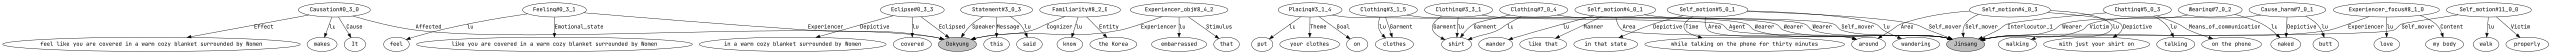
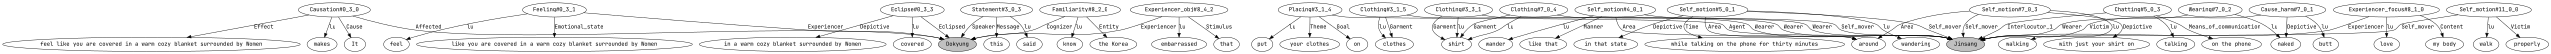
  digraph {
    fontname="JetBrains Mono"
    node [fontname="JetBrains Mono"]
    edge [fontname="JetBrains Mono"]
    n1 [fillcolor=gray label=Dokyung style=filled]
    n2 [label="Causation#0_3_0"]
    n3 [label=makes]
    n4 [label=It]
    n5 [label="feel like you are covered in a warm cozy blanket surrounded by Women"]
    n6 [label="Feeling#0_3_1"]
    n7 [label=feel]
    n8 [label="like you are covered in a warm cozy blanket surrounded by Women"]
    n9 [label="Eclipse#0_3_3"]
    n10 [label=covered]
    n11 [label="in a warm cozy blanket surrounded by Women"]
    n12 [label="Statement#3_0_3"]
    n13 [label=said]
    n14 [label=this]
    n15 [label="Familiarity#8_2_0"]
    n16 [label=know]
    n17 [label="the Korea"]
    n18 [label="Experiencer_obj#8_4_2"]
    n19 [label=embarrassed]
    n20 [label=that]
    n21 [fillcolor=gray label=Jinsang style=filled]
    n22 [label="Placing#3_1_4"]
    n23 [label=put]
    n24 [label="your clothes"]
    n25 [label=on]
    n26 [label="Clothing#3_1_5"]
    n27 [label=clothes]
    n28 [label="Clothing#3_3_1"]
    n29 [label=shirt]
    n30 [label="Self_motion#4_0_1"]
    n31 [label=wander]
    n32 [label=around]
    n33 [label="like that"]
    n34 [label="Self_motion#5_0_1"]
    n35 [label=wandering]
    n36 [label="in that state"]
    n37 [label="while talking on the phone for thirty minutes"]
    n38 [label="Chatting#5_0_3"]
    n39 [label=talking]
    n40 [label="on the phone"]
    n41 [label="Cause_harm#7_0_1"]
    n42 [label=butt]
    n43 [label=naked]
    n44 [label="Wearing#7_0_2"]
-   n45 [label="Self_motion#4_0_3"]
+   n45 [label="Self_motion#7_0_3"]
    n46 [label=walking]
    n47 [label="with just your shirt on"]
    n48 [label="Clothing#7_0_4"]
    n49 [label="Experiencer_focus#8_1_0"]
    n50 [label=love]
    n51 [label="my body"]
    n52 [label="Self_motion#11_0_0"]
    n53 [label=walk]
    n54 [label=properly]
    n2 -> n1 [label=Affected]
    n2 -> n3 [label=lu]
    n2 -> n4 [label=Cause]
    n2 -> n5 [label=Effect]
    n6 -> n1 [label=Experiencer]
    n6 -> n7 [label=lu]
    n6 -> n8 [label=Emotional_state]
    n9 -> n1 [label=Eclipsed]
    n9 -> n10 [label=lu]
    n9 -> n11 [label=Depictive]
    n12 -> n1 [label=Speaker]
    n12 -> n13 [label=lu]
    n12 -> n14 [label=Message]
    n15 -> n1 [label=Cognizer]
    n15 -> n16 [label=lu]
    n15 -> n17 [label=Entity]
    n18 -> n1 [label=Experiencer]
    n18 -> n19 [label=lu]
    n18 -> n20 [label=Stimulus]
    n22 -> n21 [label=Agent]
    n22 -> n23 [label=lu]
    n22 -> n24 [label=Theme]
    n22 -> n25 [label=Goal]
    n26 -> n21 [label=Wearer]
    n26 -> n27 [label=lu]
    n26 -> n27 [label=Garment]
    n28 -> n21 [label=Wearer]
    n28 -> n29 [label=lu]
    n28 -> n29 [label=Garment]
    n30 -> n21 [label=Self_mover]
    n30 -> n31 [label=lu]
    n30 -> n32 [label=Area]
    n30 -> n33 [label=Manner]
    n34 -> n21 [label=Self_mover]
    n34 -> n32 [label=Area]
    n34 -> n35 [label=lu]
    n34 -> n36 [label=Depictive]
    n34 -> n37 [label=Time]
    n38 -> n21 [label=Interlocutor_1]
    n38 -> n39 [label=lu]
    n38 -> n40 [label=Means_of_communication]
    n41 -> n21 [label=Victim]
    n41 -> n42 [label=lu]
    n41 -> n43 [label=Depictive]
    n44 -> n21 [label=Wearer]
    n44 -> n43 [label=lu]
    n45 -> n21 [label=Self_mover]
    n45 -> n32 [label=Area]
    n45 -> n46 [label=lu]
    n45 -> n47 [label=Depictive]
    n48 -> n21 [label=Wearer]
    n48 -> n29 [label=lu]
    n48 -> n29 [label=Garment]
    n49 -> n21 [label=Experiencer]
    n49 -> n50 [label=lu]
    n49 -> n51 [label=Content]
    n52 -> n21 [label=Self_mover]
    n52 -> n53 [label=lu]
    n52 -> n54 [label=Victim]
  }
